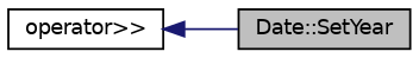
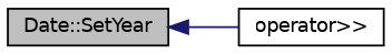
  digraph {
    rankdir=LR
    node [color=black fontname=Helvetica fontsize=10 shape=record style=filled]
    n1 [fillcolor=grey75 fontcolor=black height=0.2 label="Date::SetYear" width=0.4]
    n2 [fillcolor=white height=0.2 label="operator\>\>" width=0.4]
-   n2 -> n1 [color=midnightblue dir=back fontname=Helvetica fontsize=10 labelfontname=Helvetica labelfontsize=10 style=solid]
+   n1 -> n2 [color=midnightblue dir=back fontname=Helvetica fontsize=10 labelfontname=Helvetica labelfontsize=10 style=solid]
  }
